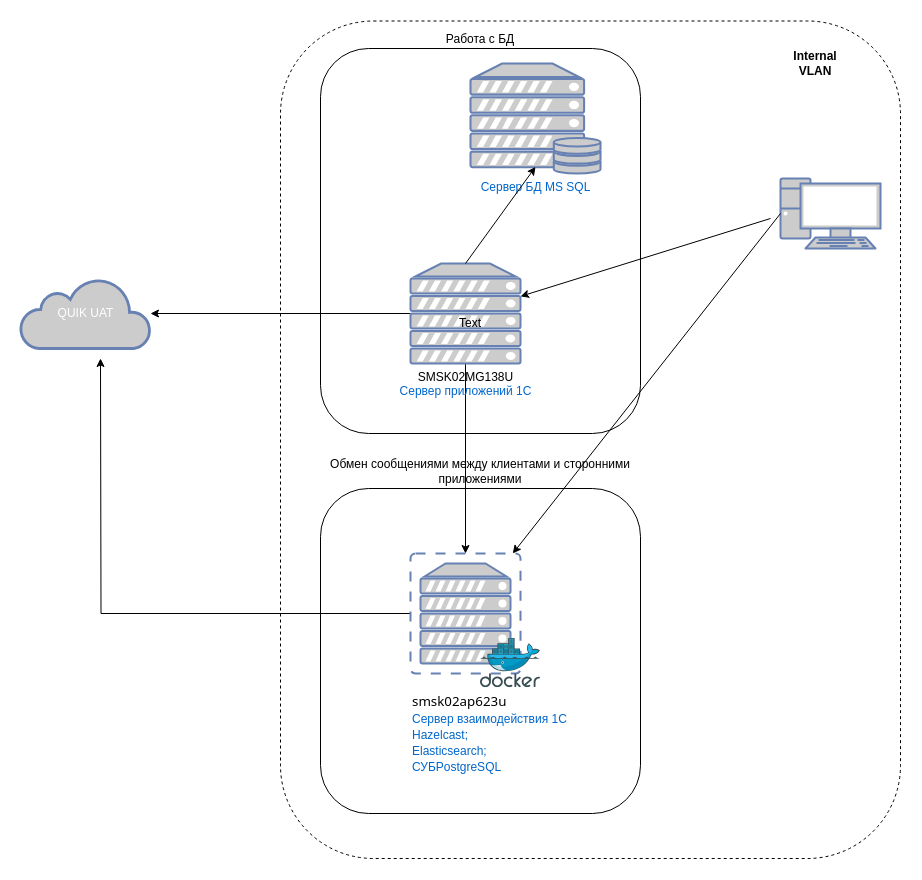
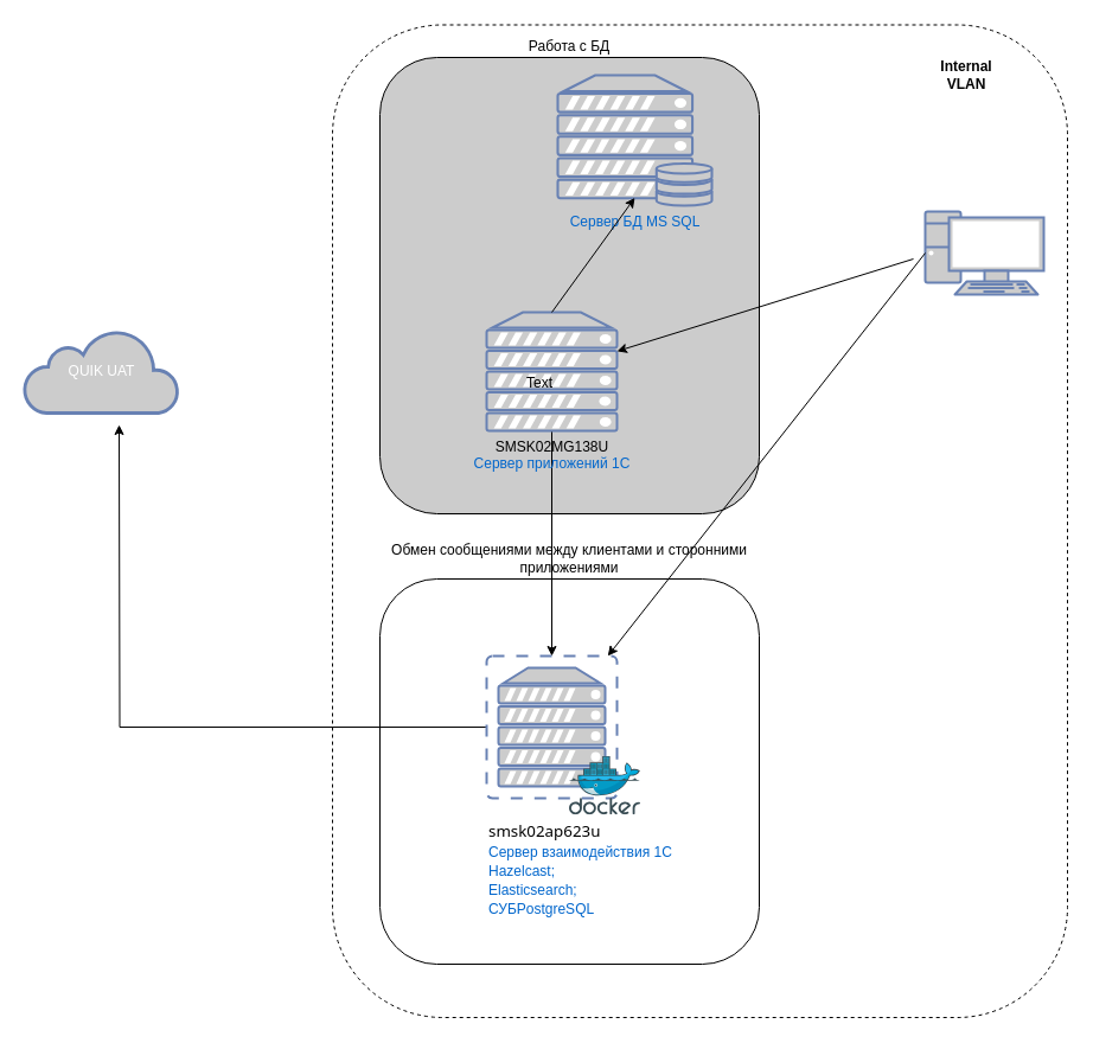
  <mxCell id="0" />
  <mxCell id="1" parent="0" />
  <mxCell id="2" value="" style="rounded=1;whiteSpace=wrap;html=1;labelPosition=center;verticalLabelPosition=top;align=center;verticalAlign=bottom;dashed=1;" vertex="1" parent="1"><mxGeometry x="280" y="20.5" width="620" height="837.5" as="geometry" /></mxCell>
  <mxCell id="3" value="Обмен сообщениями между клиентами и сторонними приложениями" style="rounded=1;whiteSpace=wrap;html=1;labelPosition=center;verticalLabelPosition=top;align=center;verticalAlign=bottom;" vertex="1" parent="1"><mxGeometry x="320" y="488" width="320" height="325" as="geometry" /></mxCell>
- <mxCell id="4" value="Рабо&lt;span style=&quot;background-color: initial;&quot;&gt;та с БД&lt;/span&gt;" style="rounded=1;whiteSpace=wrap;html=1;labelPosition=center;verticalLabelPosition=top;align=center;verticalAlign=bottom;" vertex="1" parent="1"><mxGeometry x="320" y="48" width="320" height="385" as="geometry" /></mxCell>
+ <mxCell id="4" value="Рабо&lt;span style=&quot;background-color: initial;&quot;&gt;та с БД&lt;/span&gt;" style="rounded=1;whiteSpace=wrap;html=1;labelPosition=center;verticalLabelPosition=top;align=center;verticalAlign=bottom;fillColor=#cccccc;" vertex="1" parent="1"><mxGeometry x="320" y="48" width="320" height="385" as="geometry" /></mxCell>
  <mxCell id="5" value="" style="fontColor=#0066CC;verticalAlign=top;verticalLabelPosition=bottom;labelPosition=center;align=center;html=1;fillColor=#CCCCCC;strokeColor=#6881B3;gradientColor=none;gradientDirection=north;strokeWidth=2;shape=mxgraph.networks.pc;rounded=0;shadow=0;comic=0;" parent="1" vertex="1"><mxGeometry x="780" y="178" width="100" height="70" as="geometry" /></mxCell>
  <mxCell id="6" style="edgeStyle=orthogonalEdgeStyle;rounded=0;orthogonalLoop=1;jettySize=auto;html=1;exitX=0;exitY=0.5;exitDx=0;exitDy=0;exitPerimeter=0;" edge="1" parent="1" source="7"><mxGeometry relative="1" as="geometry"><mxPoint x="100" y="358" as="targetPoint" /></mxGeometry></mxCell>
  <mxCell id="7" value="&lt;pre style=&quot;text-indent: -18pt; contain: content;&quot;&gt;&lt;div style=&quot;page: WordSection1; color: rgb(0, 0, 0); font-size: medium; text-indent: 0px; white-space: normal;&quot; class=&quot;WordSection1&quot;&gt;&lt;p style=&quot;margin: 0cm 0cm 0.0pt; line-height: normal; font-size: 11pt; font-family: Calibri, sans-serif;&quot; class=&quot;MsoNormal&quot;&gt;&lt;span style=&quot;font-size: 10pt; font-family: &amp;quot;Segoe UI&amp;quot;, sans-serif;&quot;&gt;smsk02ap623u&lt;/span&gt;&lt;/p&gt;&lt;p style=&quot;margin: 0cm 0cm 0.0pt; line-height: normal; font-size: 11pt; font-family: Calibri, sans-serif;&quot; class=&quot;MsoNormal&quot;&gt;&lt;span style=&quot;background-color: initial; font-size: 12px; font-family: Helvetica; text-indent: -18pt; color: rgb(0, 102, 204); text-wrap: nowrap;&quot;&gt;Сервер взаимодействия 1С&lt;/span&gt;&lt;/p&gt;&lt;p style=&quot;margin: 0cm 0cm 0.0pt; line-height: normal; font-size: 11pt; font-family: Calibri, sans-serif;&quot; class=&quot;MsoNormal&quot;&gt;&lt;span style=&quot;font-size: 12px; font-family: Helvetica; text-indent: -18pt; background-color: initial; color: rgb(0, 102, 204); text-wrap: nowrap;&quot;&gt;Hazelcast;&lt;/span&gt;&lt;/p&gt;&lt;p style=&quot;margin: 0cm 0cm 0.0pt; line-height: normal; font-size: 11pt; font-family: Calibri, sans-serif;&quot; class=&quot;MsoNormal&quot;&gt;&lt;span style=&quot;background-color: initial; text-indent: -18pt; font-size: 12px; font-family: Helvetica; color: rgb(0, 102, 204); text-wrap: nowrap;&quot;&gt;Elasticsearch;&lt;/span&gt;&lt;/p&gt;&lt;p style=&quot;margin: 0cm 0cm 0.0pt; line-height: normal; font-size: 11pt; font-family: Calibri, sans-serif;&quot; class=&quot;MsoNormal&quot;&gt;&lt;span style=&quot;background-color: initial; font-size: 12px; font-family: Helvetica; text-indent: -18pt; color: rgb(0, 102, 204); text-wrap: nowrap;&quot;&gt;СУБPostgreSQL&amp;nbsp;&lt;/span&gt;&lt;/p&gt;&lt;/div&gt;&lt;/pre&gt;" style="fontColor=#0066CC;verticalAlign=top;verticalLabelPosition=bottom;labelPosition=center;align=left;html=1;outlineConnect=0;fillColor=#CCCCCC;strokeColor=#6881B3;gradientColor=none;gradientDirection=north;strokeWidth=2;shape=mxgraph.networks.virtual_server;" vertex="1" parent="1"><mxGeometry x="410" y="553" width="110" height="120" as="geometry" /></mxCell>
  <mxCell id="8" value="" style="image;sketch=0;aspect=fixed;html=1;points=[];align=center;fontSize=12;image=img/lib/mscae/Docker.svg;" vertex="1" parent="1"><mxGeometry x="480" y="638" width="60" height="49.2" as="geometry" /></mxCell>
- <mxCell id="9" style="edgeStyle=orthogonalEdgeStyle;rounded=0;orthogonalLoop=1;jettySize=auto;html=1;" edge="1" parent="1" source="11" target="12"><mxGeometry relative="1" as="geometry" /></mxCell>
  <mxCell id="10" style="edgeStyle=orthogonalEdgeStyle;rounded=0;orthogonalLoop=1;jettySize=auto;html=1;" edge="1" parent="1" source="11" target="7"><mxGeometry relative="1" as="geometry" /></mxCell>
  <mxCell id="11" value="&lt;div&gt;&lt;font color=&quot;#000000&quot;&gt;SMSK02MG138U&lt;/font&gt;&lt;br&gt;&lt;/div&gt;Сервер приложений 1С" style="fontColor=#0066CC;verticalAlign=top;verticalLabelPosition=bottom;labelPosition=center;align=center;html=1;outlineConnect=0;fillColor=#CCCCCC;strokeColor=#6881B3;gradientColor=none;gradientDirection=north;strokeWidth=2;shape=mxgraph.networks.server;" vertex="1" parent="1"><mxGeometry x="410" y="263" width="110" height="100" as="geometry" /></mxCell>
  <mxCell id="12" value="QUIK UAT" style="html=1;outlineConnect=0;fillColor=#CCCCCC;strokeColor=#6881B3;gradientColor=none;gradientDirection=north;strokeWidth=2;shape=mxgraph.networks.cloud;fontColor=#ffffff;" vertex="1" parent="1"><mxGeometry x="20" y="278" width="130" height="70" as="geometry" /></mxCell>
  <mxCell id="13" value="Сервер БД MS SQL" style="fontColor=#0066CC;verticalAlign=top;verticalLabelPosition=bottom;labelPosition=center;align=center;html=1;outlineConnect=0;fillColor=#CCCCCC;strokeColor=#6881B3;gradientColor=none;gradientDirection=north;strokeWidth=2;shape=mxgraph.networks.server_storage;" vertex="1" parent="1"><mxGeometry x="470" y="63" width="130" height="110" as="geometry" /></mxCell>
  <mxCell id="14" value="" style="endArrow=classic;html=1;rounded=0;entryX=0.5;entryY=0.94;entryDx=0;entryDy=0;entryPerimeter=0;exitX=0.5;exitY=0;exitDx=0;exitDy=0;exitPerimeter=0;" edge="1" parent="1" source="11" target="13"><mxGeometry width="50" height="50" relative="1" as="geometry"><mxPoint x="440" y="448" as="sourcePoint" /><mxPoint x="490" y="398" as="targetPoint" /></mxGeometry></mxCell>
  <mxCell id="15" value="" style="endArrow=classic;html=1;rounded=0;" edge="1" parent="1" target="11"><mxGeometry width="50" height="50" relative="1" as="geometry"><mxPoint x="770" y="218" as="sourcePoint" /><mxPoint x="490" y="398" as="targetPoint" /></mxGeometry></mxCell>
  <mxCell id="16" value="" style="endArrow=classic;html=1;rounded=0;exitX=0;exitY=0.5;exitDx=0;exitDy=0;exitPerimeter=0;" edge="1" parent="1" source="5" target="7"><mxGeometry width="50" height="50" relative="1" as="geometry"><mxPoint x="440" y="448" as="sourcePoint" /><mxPoint x="490" y="398" as="targetPoint" /></mxGeometry></mxCell>
- <mxCell id="17" value="Text" style="text;html=1;align=center;verticalAlign=middle;whiteSpace=wrap;rounded=0;" vertex="1" parent="1"><mxGeometry x="440" y="308" width="60" height="30" as="geometry" /></mxCell>
+ <mxCell id="17" value="Text" style="text;html=1;align=center;verticalAlign=middle;whiteSpace=wrap;rounded=0;" vertex="1" parent="1"><mxGeometry x="425" y="308" width="60" height="30" as="geometry" /></mxCell>
  <mxCell id="18" value="Internal VLAN" style="text;html=1;align=center;verticalAlign=middle;whiteSpace=wrap;rounded=0;fontStyle=1;dashed=1;" vertex="1" parent="1"><mxGeometry x="785" y="48" width="60" height="30" as="geometry" /></mxCell>
